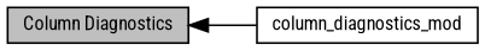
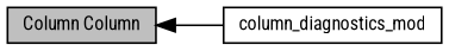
  digraph {
    rankdir=LR
    fontname="Roboto Condensed"
    node [color=black fontname="Roboto Condensed" fontsize=10 shape=box style=filled]
    n1 [fillcolor=white height=0.2 label=column_diagnostics_mod width=0.4]
-   n2 [fillcolor=grey75 fontcolor=black height=0.2 label="Column Diagnostics" width=0.4]
+   n2 [fillcolor=grey75 fontcolor=black height=0.2 label="Column Column" width=0.4]
    n2 -> n1 [dir=back fontname="Roboto Condensed" fontsize=10 labelfontname=Helvetica labelfontsize=10 shape=plaintext style=solid]
  }
